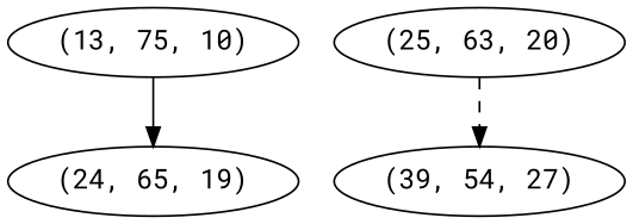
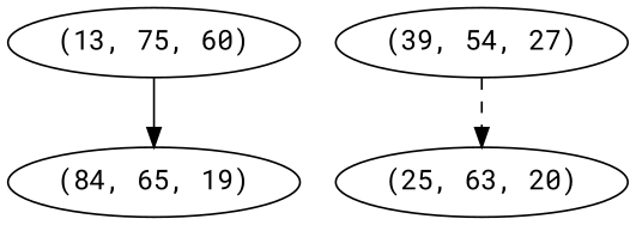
  digraph {
    fontname="Roboto Mono"
    node [fontname="Roboto Mono"]
    edge [fontname="Roboto Mono"]
-   "(13, 75, 10)"
-   "(24, 65, 19)"
+   "(13, 75, 10)" [label="(13, 75, 60)"]
+   "(24, 65, 19)" [label="(84, 65, 19)"]
    "(25, 63, 20)"
    "(39, 54, 27)"
    "(13, 75, 10)" -> "(24, 65, 19)" [style=solid]
-   "(25, 63, 20)" -> "(39, 54, 27)" [style=dashed]
+   "(39, 54, 27)" -> "(25, 63, 20)" [style=dashed]
  }
